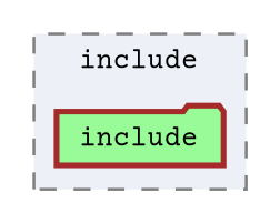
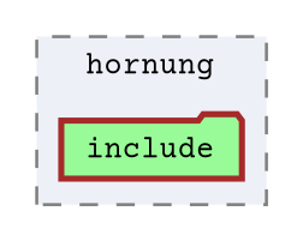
  digraph {
    compound=true
    rankdir=LR
    fontname="Courier Prime"
    n1 [color=brown fillcolor=palegreen fontname="Courier Prime" fontsize=10 height=0.2 label=include shape=folder style="filled,bold" width=0.4]
    subgraph cluster_1 {
      bgcolor="#edf0f7"
      fontsize=10
-     label=include
+     label=hornung
      pencolor=grey50
      style="filled,dashed"
      n1
    }
  }
